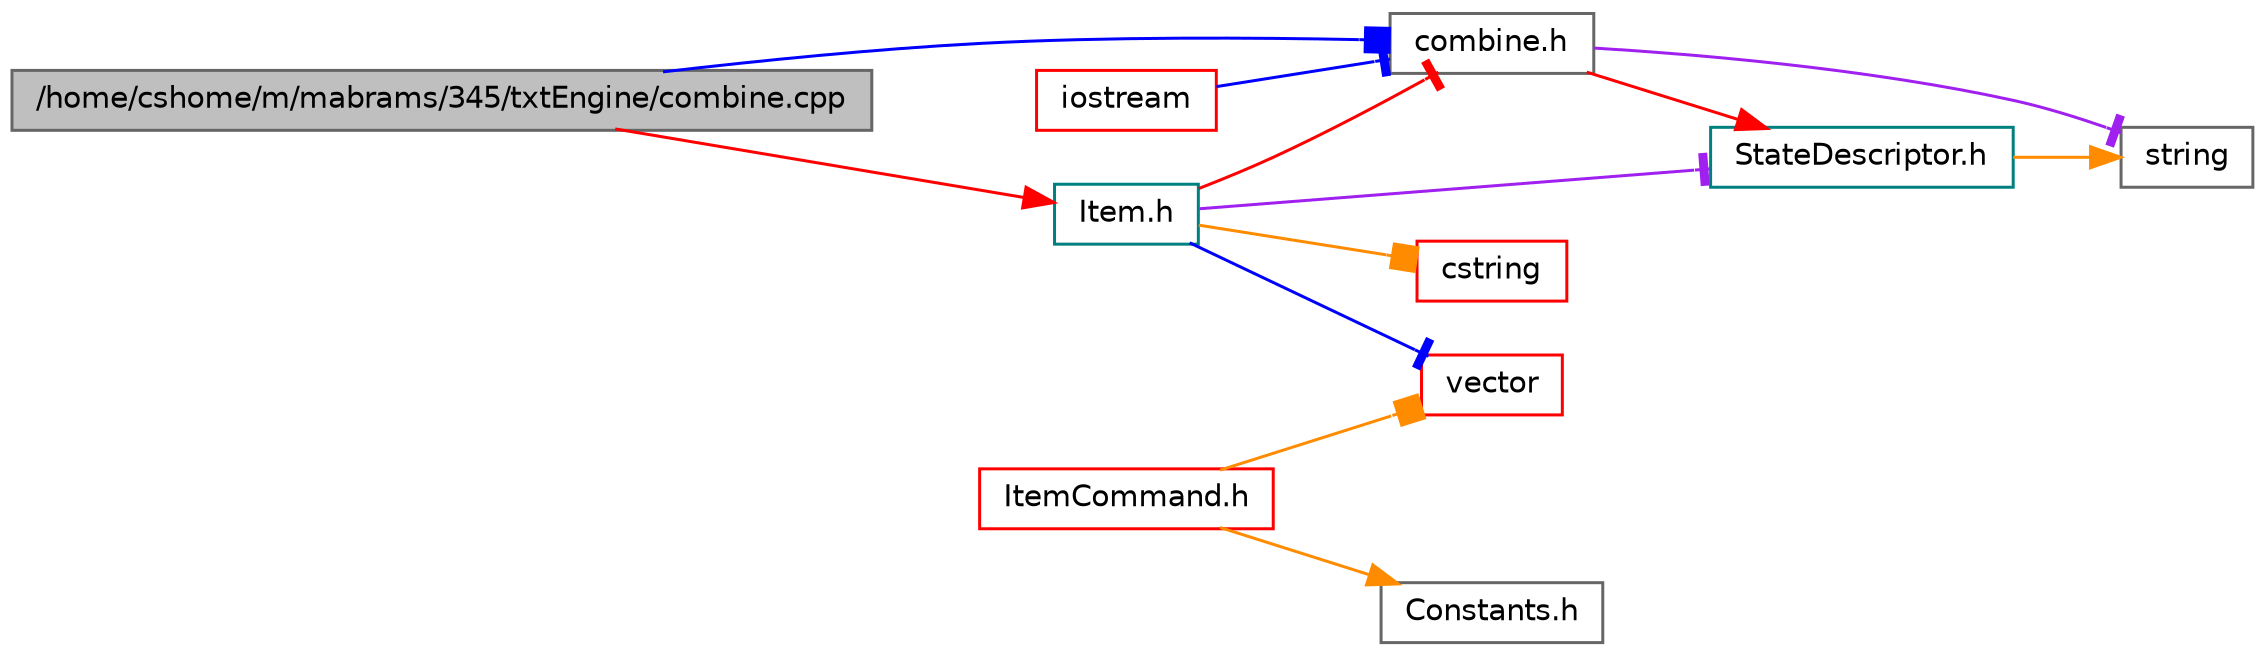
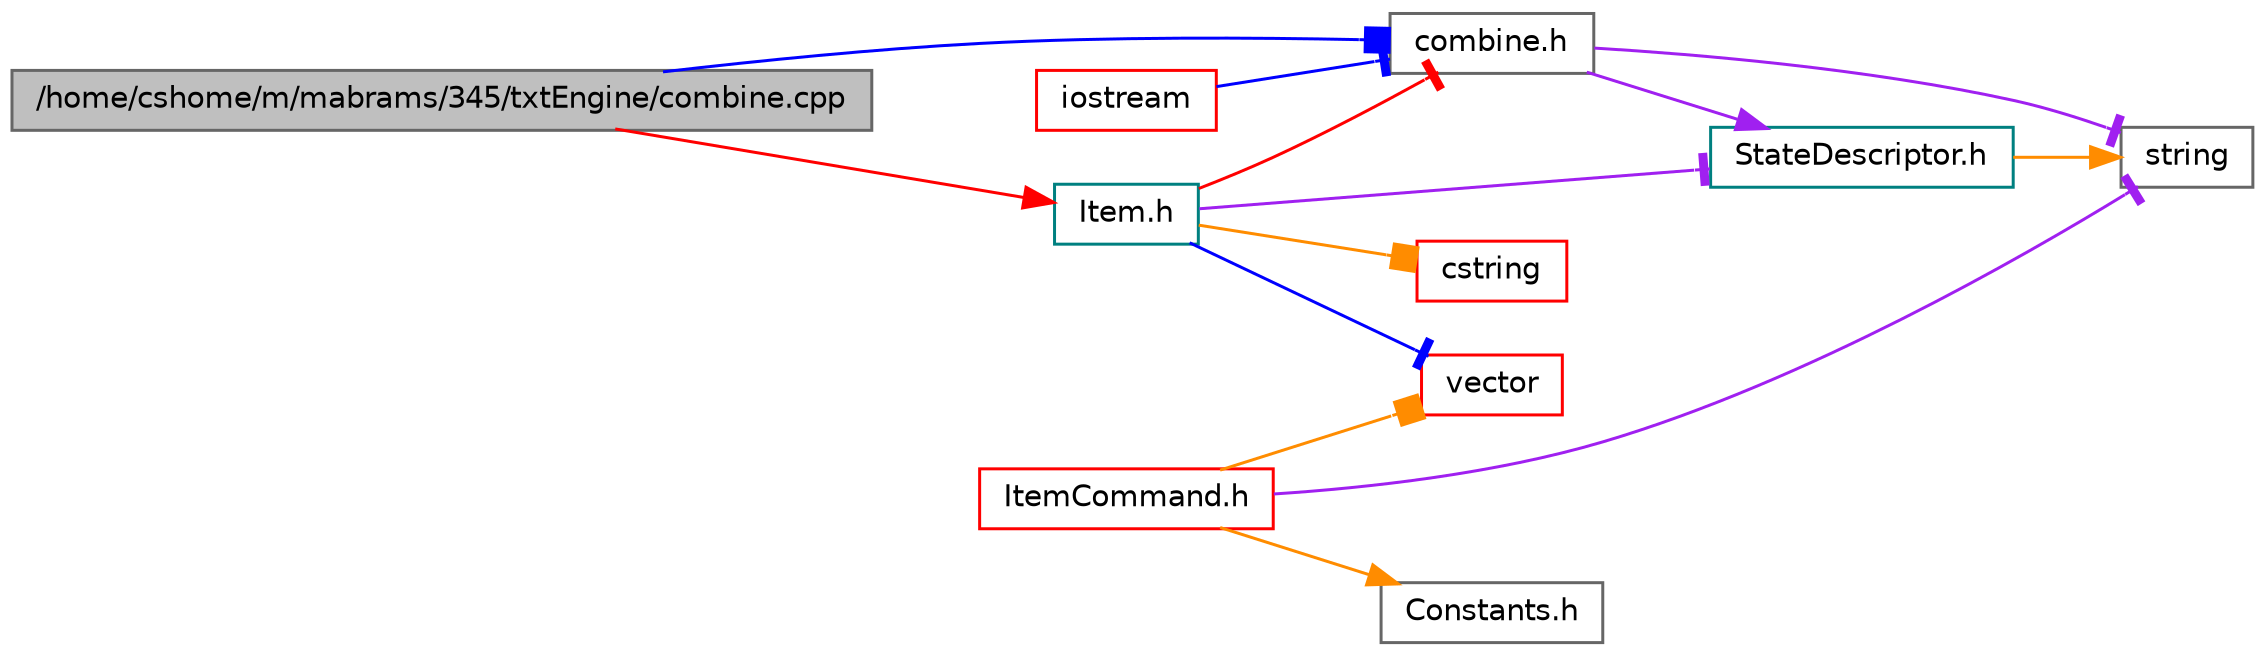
  digraph {
    rankdir=LR
    node [color=gray40 fillcolor=white fontname=Helvetica fontsize=10 shape=record style=filled]
    edge [arrowhead=tee color=purple fontname=Helvetica fontsize=10 labelfontname=Helvetica labelfontsize=10 style=solid]
    n1 [fillcolor=grey75 fontcolor=black height=0.2 label="/home/cshome/m/mabrams/345/txtEngine/combine.cpp" width=0.4]
    n2 [height=0.2 label="combine.h" width=0.4]
    n3 [color=teal height=0.2 label="Item.h" width=0.4]
    n4 [height=0.2 label=string width=0.4]
    n5 [color=teal height=0.2 label="StateDescriptor.h" width=0.4]
    n6 [color=red height=0.2 label=vector width=0.4]
    n7 [color=red height=0.2 label=cstring width=0.4]
    n8 [color=red height=0.2 label=iostream width=0.4]
    n9 [color=red height=0.2 label="ItemCommand.h" width=0.4]
    n10 [height=0.2 label="Constants.h" width=0.4]
    n1 -> n2 [arrowhead=box color=blue]
    n1 -> n3 [arrowhead=normal color=red]
    n2 -> n4
-   n2 -> n5 [arrowhead=normal color=red]
+   n2 -> n5 [arrowhead=normal]
    n3 -> n2 [color=red]
    n3 -> n5
    n3 -> n6 [color=blue]
    n3 -> n7 [arrowhead=box color=darkorange]
    n5 -> n4 [arrowhead=normal color=darkorange]
    n8 -> n2 [color=blue]
+   n9 -> n4
    n9 -> n6 [arrowhead=box color=darkorange]
    n9 -> n10 [arrowhead=normal color=darkorange]
  }
